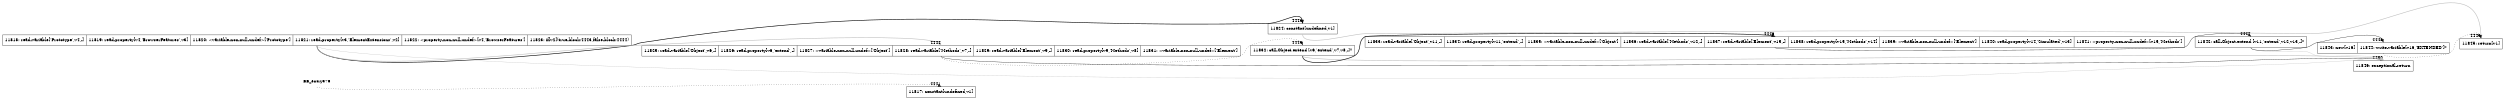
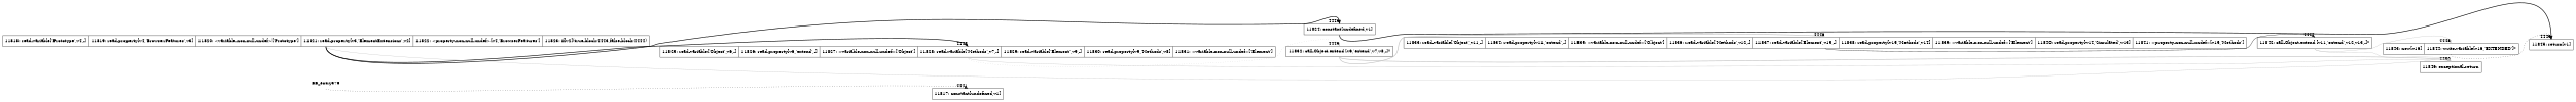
  digraph {
    rankdir=LR
    node [shape=record]
    edge [headport=n style=bold tailport=s]
    n1 [label=BB_entry376 shape=none]
    n2 [label="{11817: constant[undefined,v1]}"]
    n3 [label="{11818: read-variable['Prototype',v4,-]|11819: read-property[v4,'BrowserFeatures',v3]|11820: \<variable-non-null-undef\>['Prototype']|11821: read-property[v3,'ElementExtensions',v2]|11822: \<property-non-null-undef\>[v4,'BrowserFeatures']|11823: if[v2](true-block:4443,false-block:4444)}"]
    n4 [label="{11824: constant[undefined,v1]}"]
    n5 [label="{11825: read-variable['Object',v6,-]|11826: read-property[v6,'extend',-]|11827: \<variable-non-null-undef\>['Object']|11828: read-variable['Methods',v7,-]|11829: read-variable['Element',v9,-]|11830: read-property[v9,'Methods',v8]|11831: \<variable-non-null-undef\>['Element']}"]
    n6 [label="{11846: exceptional-return}"]
    n7 [label="{11845: return[v1]}"]
    n8 [label="{11832: call-Object.extend [v6,'extend',v7,v8,-]*}"]
    n9 [label="{11833: read-variable['Object',v11,-]|11834: read-property[v11,'extend',-]|11835: \<variable-non-null-undef\>['Object']|11836: read-variable['Methods',v12,-]|11837: read-variable['Element',v15,-]|11838: read-property[v15,'Methods',v14]|11839: \<variable-non-null-undef\>['Element']|11840: read-property[v14,'Simulated',v13]|11841: \<property-non-null-undef\>[v15,'Methods']}"]
    n10 [label="{11842: call-Object.extend [v11,'extend',v12,v13,-]*}"]
    n11 [label="{11843: new[v16]|11844: write-variable[v16,'EXTENDED']*}"]
    n1 -> n2 [headlabel="    4441" style=dotted]
    n3 -> n4 [headlabel="      4443"]
-   n3 -> n5 [headlabel="      4444" color=gray]
+   n3 -> n5 [headlabel="      4444"]
    n3 -> n6 [color=gray headlabel="      4450" style=solid]
-   n4 -> n7 [headlabel="      4449" color=gray]
-   n5 -> n6 [color=black style=solid]
-   n5 -> n8 [headlabel="      4445" style=dotted]
+   n4 -> n7 [headlabel="      4449"]
+   n5 -> n6 [color=gray style=solid]
+   n5 -> n8 [headlabel="      4445" style=dotted color=gray]
    n8 -> n6 [color=gray]
-   n8 -> n9 [headlabel="      4446"]
+   n8 -> n9 [headlabel="      4446" color=gray]
    n9 -> n10 [headlabel="      4447" style=solid]
    n10 -> n6 [color=gray style=solid]
-   n10 -> n11 [headlabel="      4448" style=solid]
+   n10 -> n11 [headlabel="      4448" style=solid color=gray]
    n11 -> n7 [style=dotted]
  }
